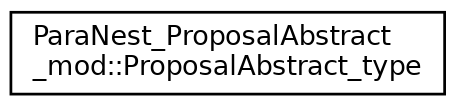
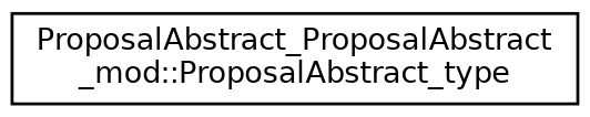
  digraph {
    rankdir=LR
-   n1 [color=black fillcolor=white fontname=Helvetica fontsize=10 height=0.2 label="ParaNest_ProposalAbstract\l_mod::ProposalAbstract_type" shape=record style=filled width=0.4]
+   n1 [color=black fillcolor=white fontname=Helvetica fontsize=10 height=0.2 label="ProposalAbstract_ProposalAbstract\l_mod::ProposalAbstract_type" shape=record style=filled width=0.4]
  }
